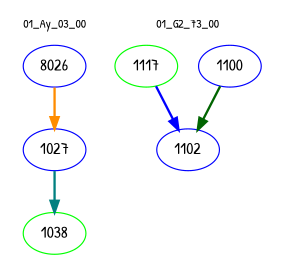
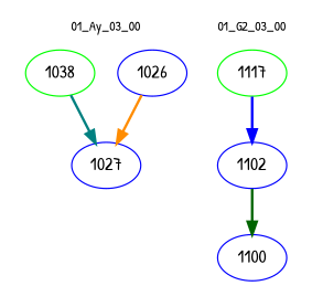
  digraph {
    fontname="Patrick Hand"
    node [color=blue fontname="Patrick Hand"]
    edge [fontname="Patrick Hand" style=bold]
    n1 [label=1027]
-   n2 [label=8026]
+   n2 [label=1026]
    n3 [color=green label=1038]
    n4 [label=1102]
    n5 [label=1100]
    n6 [color=green label=1117]
    subgraph cluster_1 {
      color=white
      fontsize=10
      label="01_Ay_03_00"
      n1
      n2
      n3
    }
    subgraph cluster_2 {
      color=white
      fontsize=10
-     label="01_G2_73_00"
+     label="01_G2_03_00"
      n4
      n5
      n6
    }
-   n1 -> n3 [color=teal]
+   n3 -> n1 [color=teal]
    n2 -> n1 [color=darkorange]
-   n5 -> n4 [color=darkgreen]
+   n4 -> n5 [color=darkgreen]
    n6 -> n4 [color=blue]
  }
